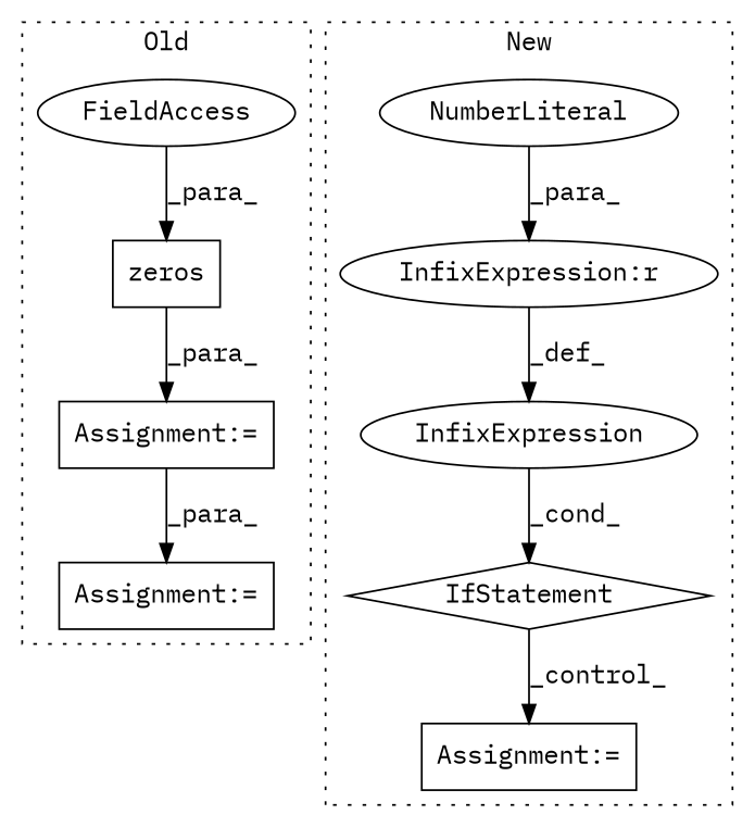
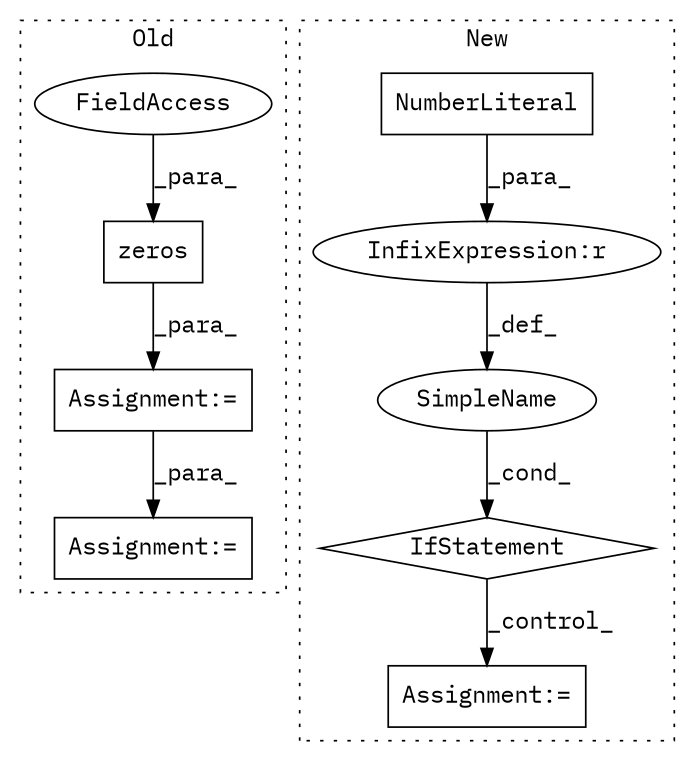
  digraph {
    fontname="IBM Plex Mono"
    node [a=7 fontname="IBM Plex Mono" l=1 shape=box]
    edge [fontname="IBM Plex Mono"]
    n1 [a=32 l="6,1" label=zeros s="19089,19114"]
    n2 [l=2 label="Assignment:=" s=19609]
    n3 [a=22 l=19 label=FieldAccess s=19095 shape=ellipse]
    n4 [label="Assignment:=" s=19082]
    n5 [a=25 l="4,2" label=IfStatement s="16082,16104" shape=diamond]
    n6 [label="Assignment:=" s=16562]
-   n7 [a=42 label=InfixExpression shape=ellipse l=""]
+   n7 [a=42 label=SimpleName shape=ellipse l=""]
    n8 [a=27 l=4 label="InfixExpression:r" s=16099 shape=ellipse]
-   n9 [a=34 label=NumberLiteral s=16103 shape=ellipse]
+   n9 [a=34 label=NumberLiteral s=16103]
    subgraph cluster_1 {
      label=Old
      style=dotted
      n1
      n2
      n3
      n4
    }
    subgraph cluster_2 {
      label=New
      style=dotted
      n5
      n6
      n7
      n8
      n9
    }
    n1 -> n4 [label=_para_]
    n3 -> n1 [label=_para_]
    n4 -> n2 [label=_para_]
    n5 -> n6 [label=_control_]
    n7 -> n5 [label=_cond_]
    n8 -> n7 [label=_def_]
    n9 -> n8 [label=_para_]
  }
